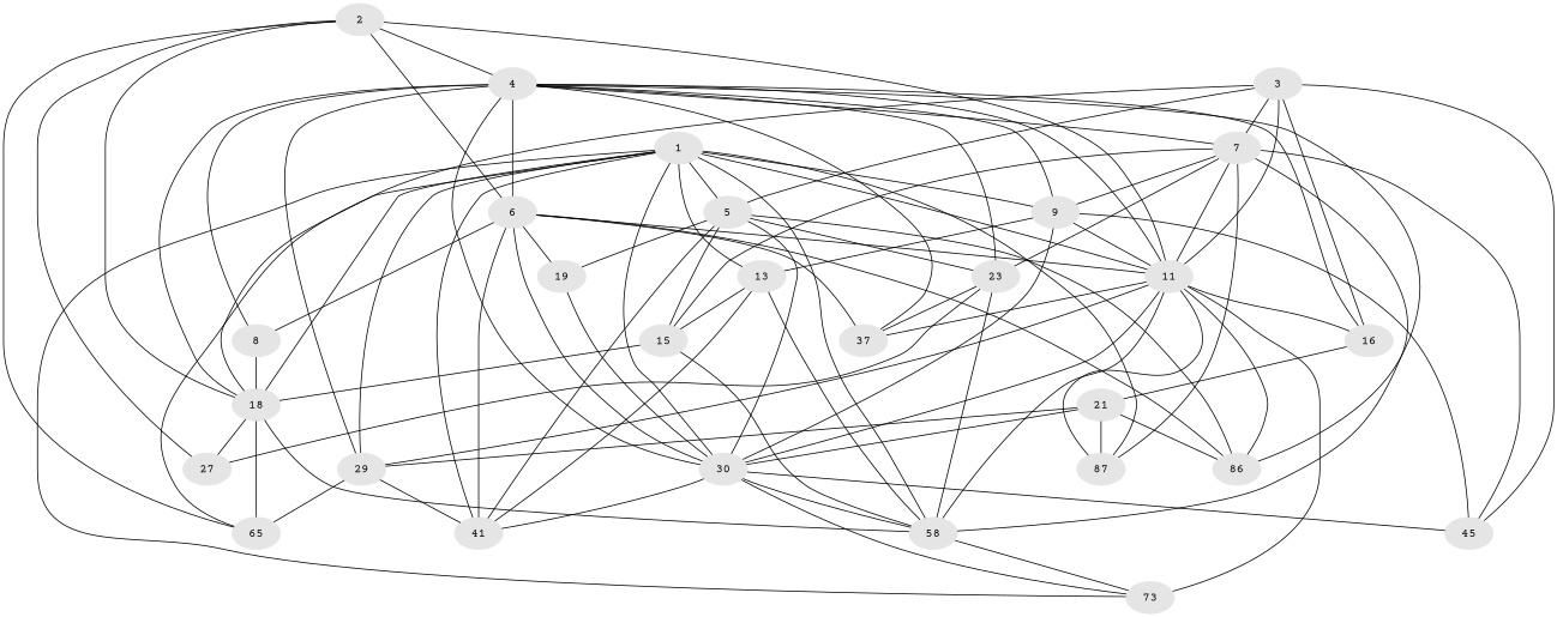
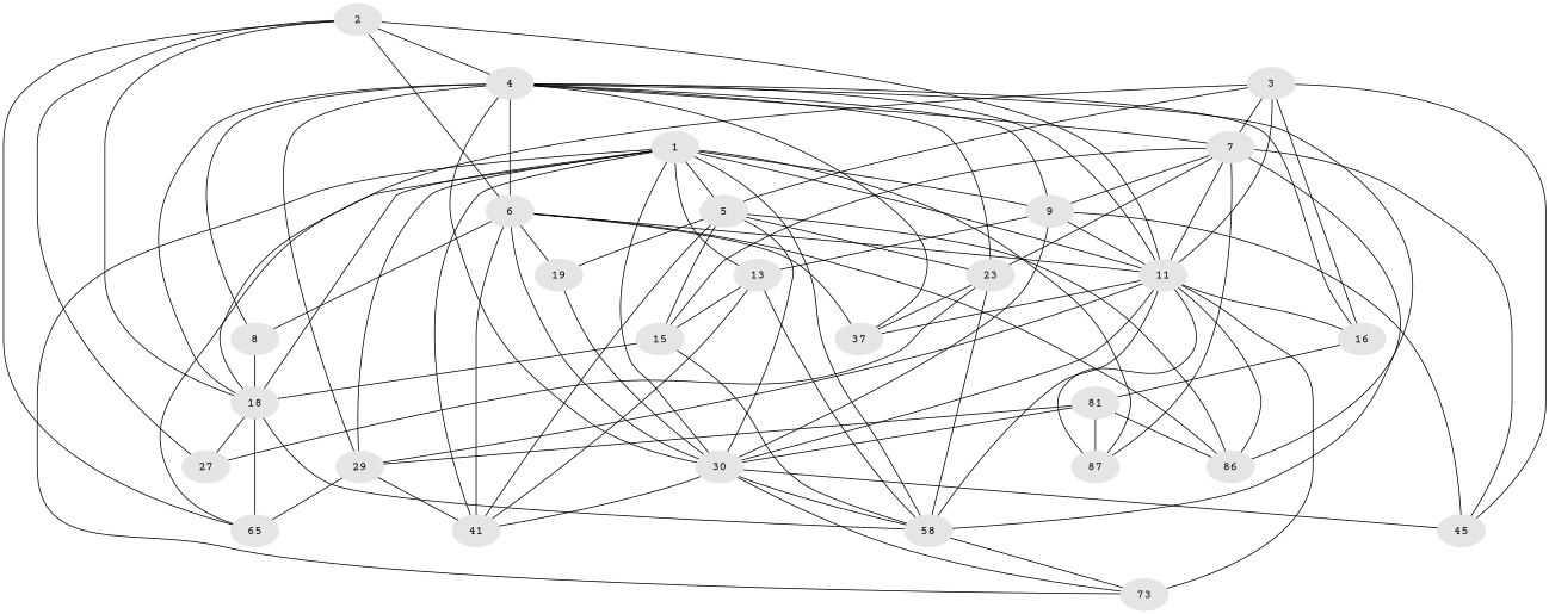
  graph {
    fontname="Courier Prime"
    node [color=gray90 fontname="Courier Prime" style=filled]
    edge [fontname="Courier Prime"]
    1 [super="+40+24"]
    5 [super="+95+53"]
    9 [super="+74+10"]
    11 [super="+22+57+17"]
    13 [super="+69+51"]
    18 [super="+64+50+76"]
    29 [super="+72+71"]
    30 [super="+81+44+32"]
    41 [super="+91"]
    n10 [label=58 super="+68"]
    65 [super="+82"]
    73 [super="+89"]
    87
    23 [super="+38+43"]
    86 [super="+90"]
    15 [super="+35"]
    19 [super="+47"]
    45 [super="+77"]
    16 [super="+58+20"]
    37
    27 [super="+80"]
    2 [super="+61+28"]
    4 [super="+49+14+56+55+31"]
    6 [super="+39+75+12+84"]
    7 [super="+70+25+83"]
    8 [super="+60+36"]
    3 [super="+42+46"]
-   21 [super="+48+79"]
+   21 [super="+48+79" label=81]
    1 -- 5
    1 -- 9
    1 -- 11 [weight=2]
    1 -- 13
    1 -- 18
    1 -- 29
    1 -- 30
    1 -- 41
    1 -- n10
    1 -- 65
    1 -- 73
    1 -- 87
    5 -- 30
    5 -- 41
    5 -- 23
    5 -- 86
    5 -- 15
    5 -- 19
    9 -- 11 [weight=2]
    9 -- 13
    9 -- 30
    9 -- 45
    11 -- 29
    11 -- 30
    11 -- n10
    11 -- 73 [weight=3]
    11 -- 87 [weight=2]
    11 -- 86
    11 -- 16
    11 -- 37
    13 -- 41
    13 -- n10
    13 -- 15
    18 -- n10
    18 -- 65 [weight=2]
    18 -- 27
    29 -- 41
    29 -- 65 [weight=2]
    30 -- 41
    30 -- n10
    30 -- 73
    30 -- 45
    n10 -- 73
    23 -- n10
    23 -- 37
    23 -- 27
    15 -- 18
    15 -- n10
    19 -- 30
    16 -- 21
    2 -- 11 [weight=2]
    2 -- 18
    2 -- 65
    2 -- 27
    2 -- 4 [weight=2]
    2 -- 6
    4 -- 9 [weight=2]
    4 -- 11 [weight=2]
    4 -- 18 [weight=2]
    4 -- 29
    4 -- 30
    4 -- 23 [weight=2]
    4 -- 86
    4 -- 16
    4 -- 37
    4 -- 6 [weight=3]
    4 -- 7
    4 -- 8 [weight=2]
    6 -- 11
    6 -- 30 [weight=3]
    6 -- 41 [weight=2]
    6 -- 86
    6 -- 19
    6 -- 37
    6 -- 8
    7 -- 9
    7 -- 11
    7 -- n10 [weight=2]
    7 -- 87
    7 -- 23
    7 -- 15
    7 -- 45
    8 -- 18 [weight=3]
    3 -- 5
    3 -- 11
    3 -- 18
    3 -- 45
    3 -- 16 [weight=2]
    3 -- 7 [weight=2]
    21 -- 29
    21 -- 30
    21 -- 87
    21 -- 86
  }
